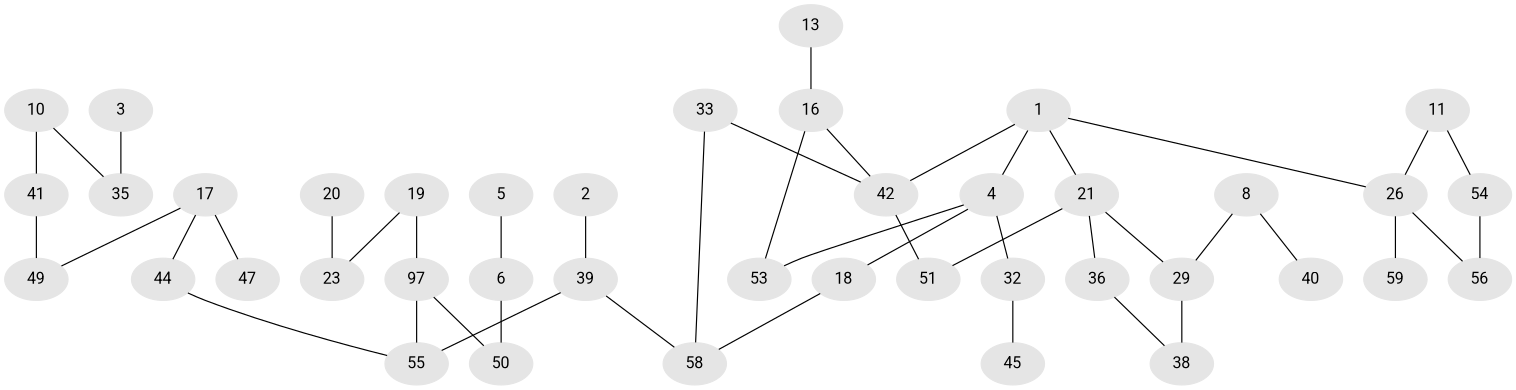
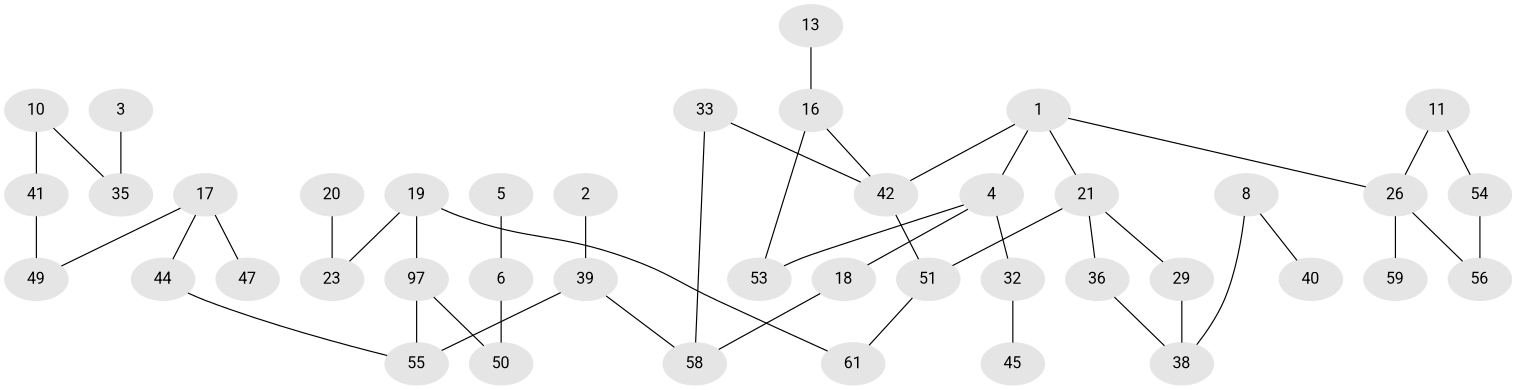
  graph {
    fontname=Roboto
    node [color=gray90 fontname=Roboto style=filled]
    edge [fontname=Roboto weight=1.0]
    1
    4
    21
    26
    42
    18
    32
    53
    29
    36
    51
    56
    59
    2
    39
    58
    55
    3
    35
    45
    5
    6
    50
    8
    40
    38
    10
    41
    49
    11
    54
    13
    16
    17
    44
    47
    19
    23
    n39 [label=97]
+   61
    20
    33
    1 -- 4
    1 -- 21
    1 -- 26
    1 -- 42
    4 -- 18
    4 -- 32
    4 -- 53
    21 -- 29
    21 -- 36
    21 -- 51
    26 -- 56
    26 -- 59
    42 -- 51
    18 -- 58
    32 -- 45
    29 -- 38
    36 -- 38
+   51 -- 61
    2 -- 39
    39 -- 58
    39 -- 55
    3 -- 35
    5 -- 6
    6 -- 50
-   8 -- 29
+   8 -- 38
    8 -- 40
    10 -- 35
    10 -- 41
    41 -- 49 [weight=2.0]
    11 -- 26
    11 -- 54
    54 -- 56
    13 -- 16
    16 -- 42
    16 -- 53
    17 -- 49
    17 -- 44
    17 -- 47
    44 -- 55
    19 -- 23
    19 -- n39
+   19 -- 61
    n39 -- 55
    n39 -- 50
    20 -- 23 [weight=2.0]
    33 -- 42
    33 -- 58
  }
